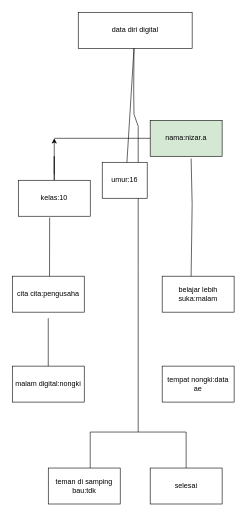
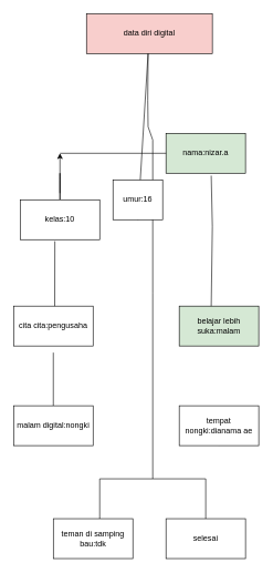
  <mxCell id="0" />
  <mxCell id="1" parent="0" />
- <mxCell id="2" value="data diri digital" style="rounded=0;whiteSpace=wrap;html=1;strokeColor=default;" parent="1" vertex="1"><mxGeometry x="130" y="20" width="190" height="60" as="geometry" /></mxCell>
+ <mxCell id="2" value="data diri digital" style="rounded=0;whiteSpace=wrap;html=1;strokeColor=default;fillColor=#f8cecc;" parent="1" vertex="1"><mxGeometry x="130" y="20" width="190" height="60" as="geometry" /></mxCell>
  <mxCell id="3" value="" style="endArrow=none;html=1;rounded=0;entryX=0.5;entryY=1;entryDx=0;entryDy=0;" edge="1" parent="1" target="9"><mxGeometry width="50" height="50" relative="1" as="geometry"><mxPoint x="230" y="440" as="sourcePoint" /><mxPoint x="222.5" y="80" as="targetPoint" /><Array as="points"><mxPoint x="230" y="210" /><mxPoint x="223" y="190" /><mxPoint x="222.5" y="150" /><mxPoint x="223" y="80" /></Array></mxGeometry></mxCell>
  <mxCell id="4" value="" style="endArrow=none;html=1;rounded=0;" edge="1" parent="1" target="5"><mxGeometry width="50" height="50" relative="1" as="geometry"><mxPoint x="90" y="230" as="sourcePoint" /><mxPoint x="310" y="230" as="targetPoint" /><Array as="points"><mxPoint x="270" y="230" /></Array></mxGeometry></mxCell>
  <mxCell id="5" value="nama:nizar.a" style="rounded=0;whiteSpace=wrap;html=1;fillColor=#d5e8d4;" vertex="1" parent="1"><mxGeometry x="250" y="200" width="120" height="60" as="geometry" /></mxCell>
  <mxCell id="6" value="" style="endArrow=none;html=1;rounded=0;" edge="1" parent="1" target="8"><mxGeometry width="50" height="50" relative="1" as="geometry"><mxPoint x="90" y="290" as="sourcePoint" /><mxPoint x="110" y="230" as="targetPoint" /><Array as="points"><mxPoint x="90" y="270" /><mxPoint x="90" y="260" /></Array></mxGeometry></mxCell>
  <mxCell id="7" style="edgeStyle=orthogonalEdgeStyle;rounded=0;orthogonalLoop=1;jettySize=auto;html=1;" edge="1" parent="1" source="8"><mxGeometry relative="1" as="geometry"><mxPoint x="90" y="230" as="targetPoint" /><Array as="points" /></mxGeometry></mxCell>
  <mxCell id="8" value="kelas:10" style="rounded=0;whiteSpace=wrap;html=1;" vertex="1" parent="1"><mxGeometry x="30" y="300" width="120" height="60" as="geometry" /></mxCell>
  <mxCell id="9" value="umur:16" style="rounded=0;whiteSpace=wrap;html=1;" vertex="1" parent="1"><mxGeometry x="170" y="270" width="75" height="60" as="geometry" /></mxCell>
  <mxCell id="10" value="" style="endArrow=none;html=1;rounded=0;entryX=0.569;entryY=1.061;entryDx=0;entryDy=0;entryPerimeter=0;" edge="1" parent="1" target="5"><mxGeometry width="50" height="50" relative="1" as="geometry"><mxPoint x="318" y="480" as="sourcePoint" /><mxPoint x="320" y="270" as="targetPoint" /><Array as="points"><mxPoint x="320" y="340" /></Array></mxGeometry></mxCell>
  <mxCell id="11" value="" style="endArrow=none;html=1;rounded=0;entryX=0.436;entryY=1.039;entryDx=0;entryDy=0;entryPerimeter=0;" edge="1" parent="1" target="8"><mxGeometry width="50" height="50" relative="1" as="geometry"><mxPoint x="82" y="510" as="sourcePoint" /><mxPoint x="240" y="450" as="targetPoint" /></mxGeometry></mxCell>
  <mxCell id="12" value="cita cita:pengusaha" style="rounded=0;whiteSpace=wrap;html=1;" vertex="1" parent="1"><mxGeometry x="20" y="460" width="120" height="60" as="geometry" /></mxCell>
- <mxCell id="13" value="belajar lebih suka:malam" style="rounded=0;whiteSpace=wrap;html=1;" vertex="1" parent="1"><mxGeometry x="270" y="460" width="120" height="60" as="geometry" /></mxCell>
+ <mxCell id="13" value="belajar lebih suka:malam" style="rounded=0;whiteSpace=wrap;html=1;fillColor=#d5e8d4;" vertex="1" parent="1"><mxGeometry x="270" y="460" width="120" height="60" as="geometry" /></mxCell>
  <mxCell id="14" value="" style="endArrow=none;html=1;rounded=0;" edge="1" parent="1"><mxGeometry width="50" height="50" relative="1" as="geometry"><mxPoint x="80" y="610" as="sourcePoint" /><mxPoint x="80" y="530" as="targetPoint" /></mxGeometry></mxCell>
  <mxCell id="15" value="malam digital:nongki" style="rounded=0;whiteSpace=wrap;html=1;" vertex="1" parent="1"><mxGeometry x="20" y="610" width="120" height="60" as="geometry" /></mxCell>
  <mxCell id="16" value="" style="endArrow=none;html=1;rounded=0;entryX=0.5;entryY=1;entryDx=0;entryDy=0;" edge="1" parent="1" target="17"><mxGeometry width="50" height="50" relative="1" as="geometry"><mxPoint x="330" y="660" as="sourcePoint" /><mxPoint x="330" y="520" as="targetPoint" /></mxGeometry></mxCell>
- <mxCell id="17" value="tempat nongki:data ae" style="rounded=0;whiteSpace=wrap;html=1;" vertex="1" parent="1"><mxGeometry x="270" y="610" width="120" height="60" as="geometry" /></mxCell>
+ <mxCell id="17" value="tempat nongki:dianama ae" style="rounded=0;whiteSpace=wrap;html=1;" vertex="1" parent="1"><mxGeometry x="270" y="610" width="120" height="60" as="geometry" /></mxCell>
  <mxCell id="18" value="" style="endArrow=none;html=1;rounded=0;" edge="1" parent="1"><mxGeometry width="50" height="50" relative="1" as="geometry"><mxPoint x="230" y="720" as="sourcePoint" /><mxPoint x="230" y="440" as="targetPoint" /></mxGeometry></mxCell>
  <mxCell id="19" value="" style="endArrow=none;html=1;rounded=0;" edge="1" parent="1"><mxGeometry width="50" height="50" relative="1" as="geometry"><mxPoint x="150" y="720" as="sourcePoint" /><mxPoint x="310" y="720" as="targetPoint" /><Array as="points"><mxPoint x="230" y="720" /></Array></mxGeometry></mxCell>
  <mxCell id="20" value="" style="endArrow=none;html=1;rounded=0;" edge="1" parent="1"><mxGeometry width="50" height="50" relative="1" as="geometry"><mxPoint x="150" y="780" as="sourcePoint" /><mxPoint x="150" y="720" as="targetPoint" /></mxGeometry></mxCell>
  <mxCell id="21" value="" style="endArrow=none;html=1;rounded=0;" edge="1" parent="1"><mxGeometry width="50" height="50" relative="1" as="geometry"><mxPoint x="310" y="780" as="sourcePoint" /><mxPoint x="310" y="720" as="targetPoint" /></mxGeometry></mxCell>
  <mxCell id="22" value="teman di samping bau:tdk" style="rounded=0;whiteSpace=wrap;html=1;" vertex="1" parent="1"><mxGeometry x="80" y="780" width="120" height="60" as="geometry" /></mxCell>
  <mxCell id="23" value="selesai" style="rounded=0;whiteSpace=wrap;html=1;" vertex="1" parent="1"><mxGeometry x="250" y="780" width="120" height="60" as="geometry" /></mxCell>
